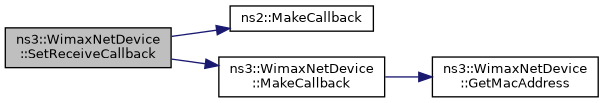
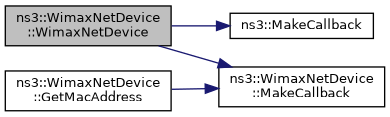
  digraph {
    rankdir=LR
    node [color=black fillcolor=white fontname=Helvetica fontsize=10 shape=record style=filled]
    edge [color=midnightblue fontname=Helvetica fontsize=10 labelfontname=Helvetica labelfontsize=10 style=solid]
-   n1 [fillcolor=grey75 fontcolor=black height=0.2 label="ns3::WimaxNetDevice\l::SetReceiveCallback" width=0.4]
-   n2 [height=0.2 label="ns2::MakeCallback" width=0.4]
+   n1 [fillcolor=grey75 fontcolor=black height=0.2 label="ns3::WimaxNetDevice\l::WimaxNetDevice" width=0.4]
+   n2 [height=0.2 label="ns3::MakeCallback" width=0.4]
    n3 [height=0.2 label="ns3::WimaxNetDevice\l::MakeCallback" width=0.4]
    n4 [height=0.2 label="ns3::WimaxNetDevice\l::GetMacAddress" width=0.4]
    n1 -> n2
    n1 -> n3
-   n3 -> n4
+   n4 -> n3
  }
